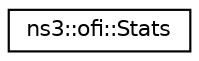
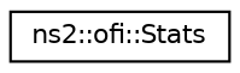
  digraph {
    rankdir=LR
-   n1 [color=black fillcolor=white fontname=Helvetica fontsize=10 height=0.2 label="ns3::ofi::Stats" shape=record style=filled width=0.4]
+   n1 [color=black fillcolor=white fontname=Helvetica fontsize=10 height=0.2 label="ns2::ofi::Stats" shape=record style=filled width=0.4]
  }
